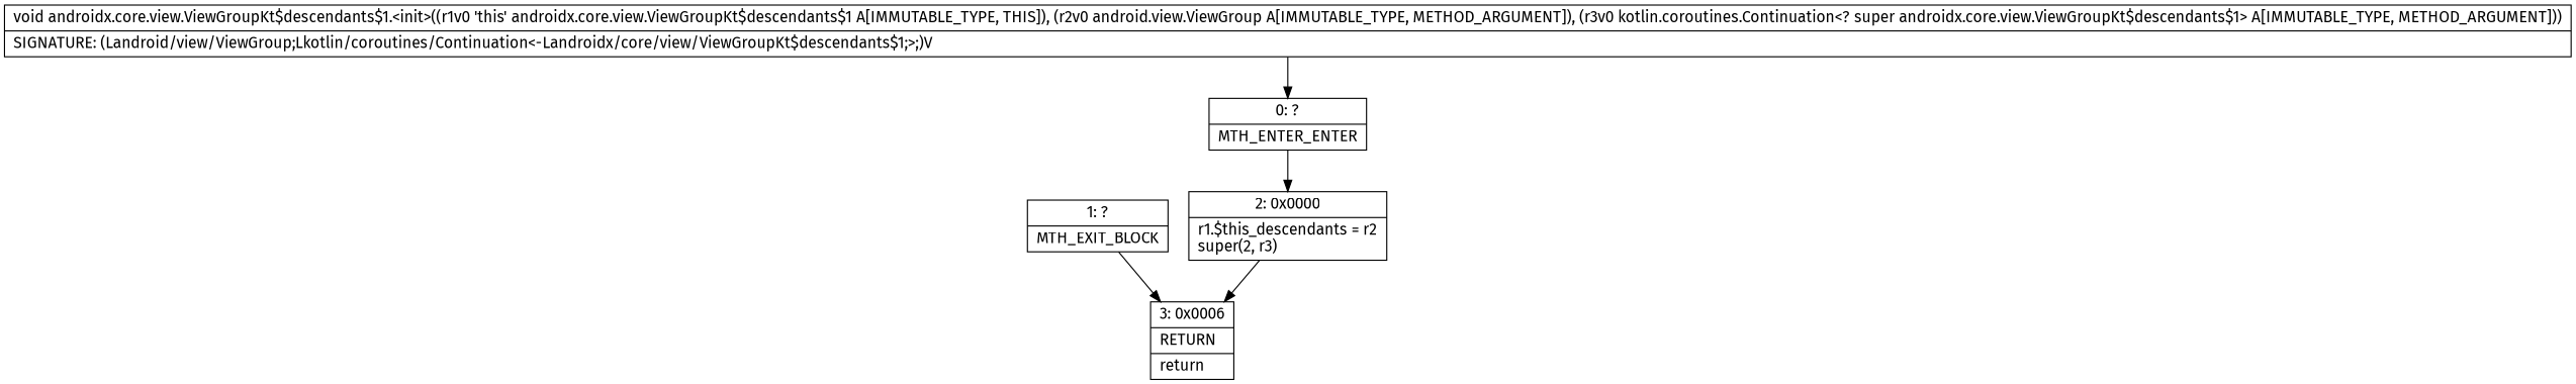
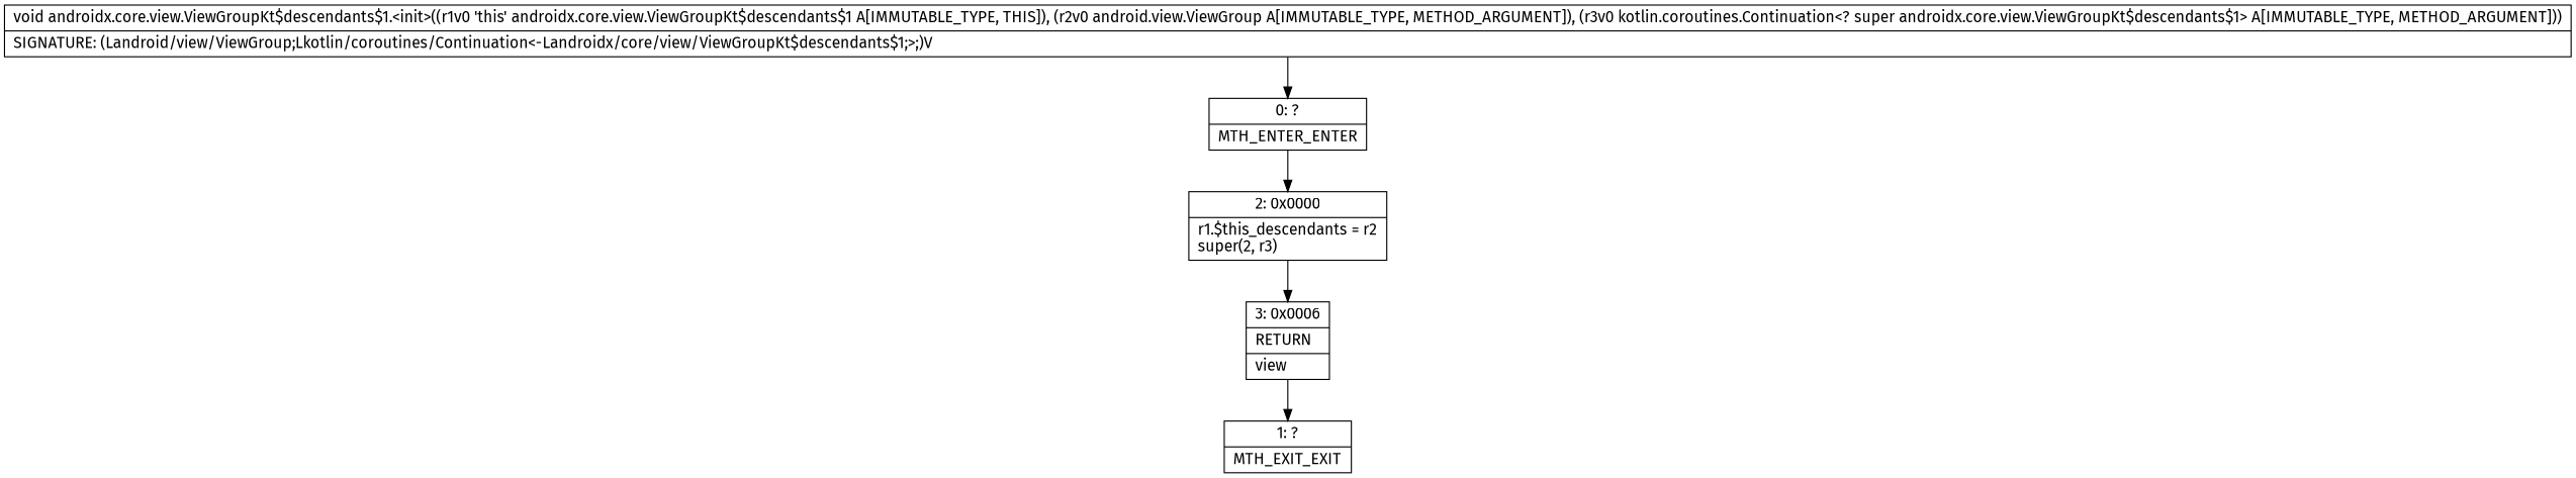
  digraph {
    fontname="Fira Sans"
    node [fontname="Fira Sans" shape=record]
    edge [fontname="Fira Sans"]
    n1 [label="{0\:\ ?|MTH_ENTER_ENTER\l}"]
    n2 [label="{2\:\ 0x0000|r1.$this_descendants = r2\lsuper(2, r3)\l}"]
-   n3 [label="{3\:\ 0x0006|RETURN\l|return\l}"]
-   n4 [label="{1\:\ ?|MTH_EXIT_BLOCK\l}"]
+   n3 [label="{3\:\ 0x0006|RETURN\l|view\l}"]
+   n4 [label="{1\:\ ?|MTH_EXIT_EXIT\l}"]
    n5 [label="{void androidx.core.view.ViewGroupKt$descendants$1.\<init\>((r1v0 'this' androidx.core.view.ViewGroupKt$descendants$1 A[IMMUTABLE_TYPE, THIS]), (r2v0 android.view.ViewGroup A[IMMUTABLE_TYPE, METHOD_ARGUMENT]), (r3v0 kotlin.coroutines.Continuation\<? super androidx.core.view.ViewGroupKt$descendants$1\> A[IMMUTABLE_TYPE, METHOD_ARGUMENT]))  | SIGNATURE: (Landroid\/view\/ViewGroup;Lkotlin\/coroutines\/Continuation\<\-Landroidx\/core\/view\/ViewGroupKt$descendants$1;\>;)V\l}"]
    n1 -> n2
    n2 -> n3
-   n4 -> n3
+   n3 -> n4
    n5 -> n1
  }
